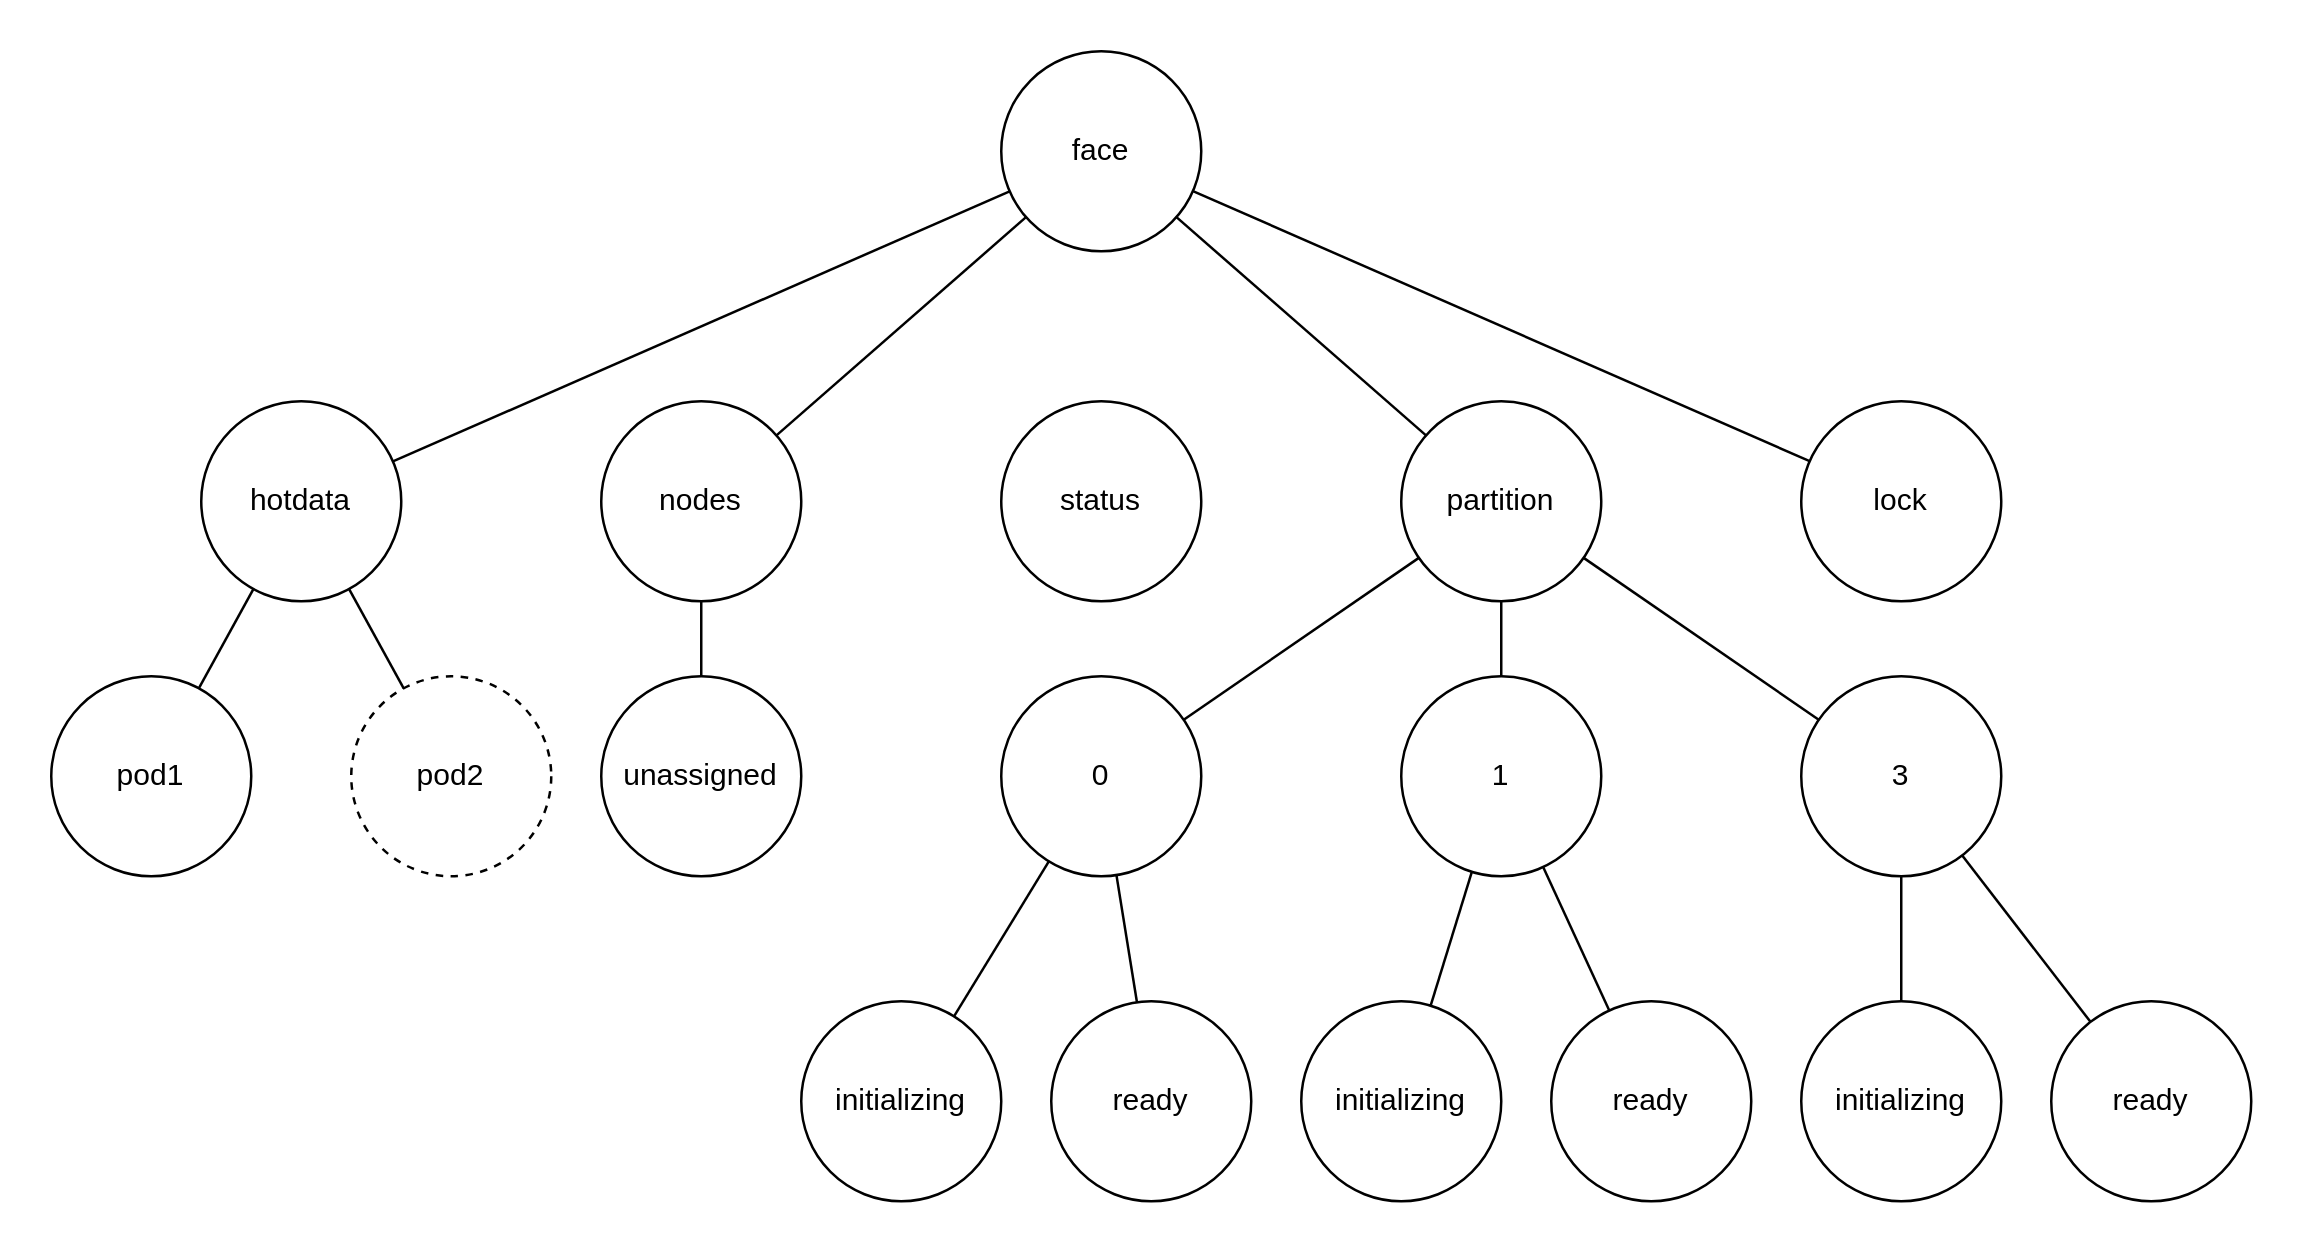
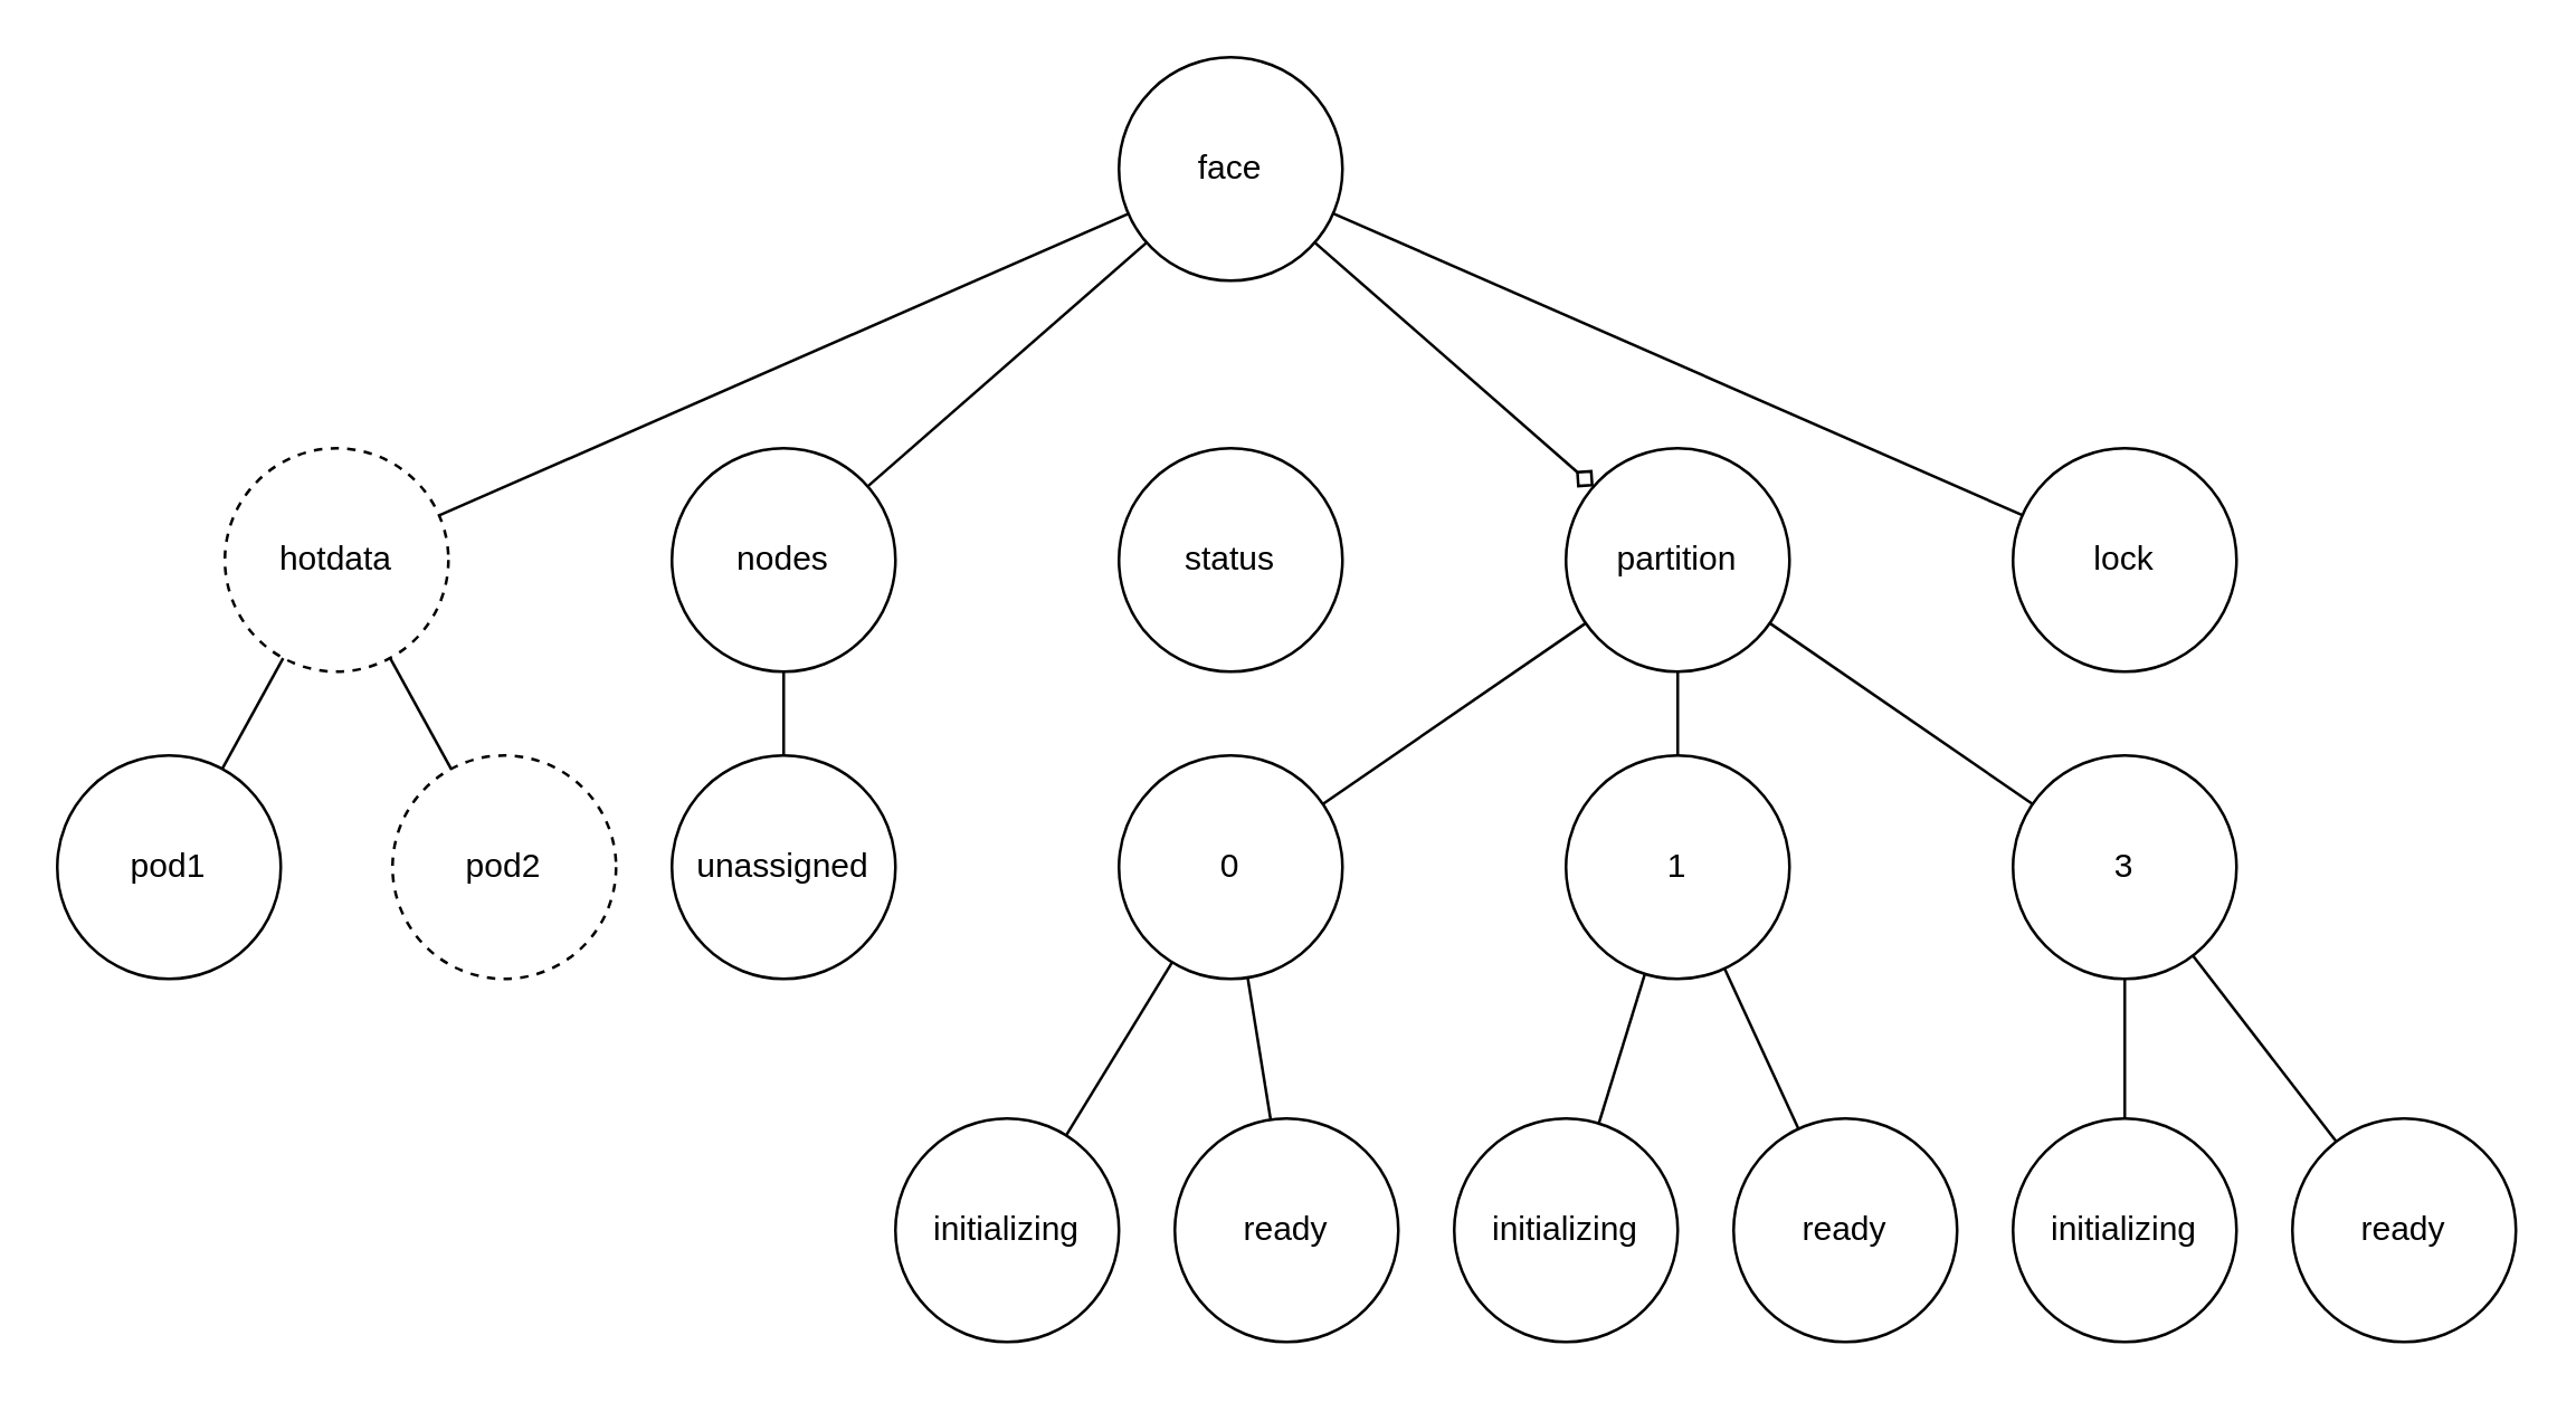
  <mxCell id="0" />
  <mxCell id="1" parent="0" />
  <mxCell id="2" value="" style="rounded=0;orthogonalLoop=1;jettySize=auto;html=1;endArrow=none;endFill=0;" parent="1" source="3" target="4" edge="1"><mxGeometry relative="1" as="geometry" /></mxCell>
  <mxCell id="3" value="face" style="ellipse;whiteSpace=wrap;html=1;aspect=fixed;" parent="1" vertex="1"><mxGeometry x="400" y="20" width="80" height="80" as="geometry" /></mxCell>
  <mxCell id="4" value="nodes" style="ellipse;whiteSpace=wrap;html=1;aspect=fixed;" parent="1" vertex="1"><mxGeometry x="240" y="160" width="80" height="80" as="geometry" /></mxCell>
  <mxCell id="5" value="partition" style="ellipse;whiteSpace=wrap;html=1;aspect=fixed;" parent="1" vertex="1"><mxGeometry x="560" y="160" width="80" height="80" as="geometry" /></mxCell>
  <mxCell id="6" value="unassigned" style="ellipse;whiteSpace=wrap;html=1;aspect=fixed;" parent="1" vertex="1"><mxGeometry x="240" y="270" width="80" height="80" as="geometry" /></mxCell>
- <mxCell id="7" value="" style="rounded=0;orthogonalLoop=1;jettySize=auto;html=1;endArrow=none;endFill=0;" parent="1" source="3" target="5" edge="1"><mxGeometry relative="1" as="geometry"><mxPoint x="347.897" y="103.98" as="sourcePoint" /><mxPoint x="309.964" y="165.934" as="targetPoint" /></mxGeometry></mxCell>
+ <mxCell id="7" value="" style="rounded=0;orthogonalLoop=1;jettySize=auto;html=1;endArrow=diamond;endFill=0;" parent="1" source="3" target="5" edge="1"><mxGeometry relative="1" as="geometry"><mxPoint x="347.897" y="103.98" as="sourcePoint" /><mxPoint x="309.964" y="165.934" as="targetPoint" /></mxGeometry></mxCell>
  <mxCell id="8" value="" style="rounded=0;orthogonalLoop=1;jettySize=auto;html=1;endArrow=none;endFill=0;" parent="1" source="6" target="4" edge="1"><mxGeometry relative="1" as="geometry"><mxPoint x="347.897" y="103.98" as="sourcePoint" /><mxPoint x="309.964" y="165.934" as="targetPoint" /></mxGeometry></mxCell>
  <mxCell id="9" value="0" style="ellipse;whiteSpace=wrap;html=1;aspect=fixed;" parent="1" vertex="1"><mxGeometry x="400" y="270" width="80" height="80" as="geometry" /></mxCell>
  <mxCell id="10" value="" style="rounded=0;orthogonalLoop=1;jettySize=auto;html=1;endArrow=none;endFill=0;" parent="1" source="9" target="5" edge="1"><mxGeometry relative="1" as="geometry"><mxPoint x="349.154" y="305.27" as="sourcePoint" /><mxPoint x="308.846" y="234.73" as="targetPoint" /></mxGeometry></mxCell>
  <mxCell id="11" value="1" style="ellipse;whiteSpace=wrap;html=1;aspect=fixed;" parent="1" vertex="1"><mxGeometry x="560" y="270" width="80" height="80" as="geometry" /></mxCell>
  <mxCell id="12" value="" style="rounded=0;orthogonalLoop=1;jettySize=auto;html=1;endArrow=none;endFill=0;" parent="1" source="11" target="5" edge="1"><mxGeometry relative="1" as="geometry"><mxPoint x="572.823" y="302.265" as="sourcePoint" /><mxPoint x="650.187" y="227.746" as="targetPoint" /></mxGeometry></mxCell>
  <mxCell id="13" value="3" style="ellipse;whiteSpace=wrap;html=1;aspect=fixed;" parent="1" vertex="1"><mxGeometry x="720" y="270" width="80" height="80" as="geometry" /></mxCell>
  <mxCell id="14" value="" style="rounded=0;orthogonalLoop=1;jettySize=auto;html=1;endArrow=none;endFill=0;" parent="1" source="13" target="5" edge="1"><mxGeometry relative="1" as="geometry"><mxPoint x="693.282" y="290.411" as="sourcePoint" /><mxPoint x="685.082" y="239.535" as="targetPoint" /></mxGeometry></mxCell>
  <mxCell id="15" value="initializing" style="ellipse;whiteSpace=wrap;html=1;aspect=fixed;" parent="1" vertex="1"><mxGeometry x="320" y="400" width="80" height="80" as="geometry" /></mxCell>
  <mxCell id="16" value="" style="rounded=0;orthogonalLoop=1;jettySize=auto;html=1;endArrow=none;endFill=0;" parent="1" source="15" target="9" edge="1"><mxGeometry relative="1" as="geometry"><mxPoint x="572.823" y="302.265" as="sourcePoint" /><mxPoint x="650.187" y="227.746" as="targetPoint" /></mxGeometry></mxCell>
  <mxCell id="17" value="ready" style="ellipse;whiteSpace=wrap;html=1;aspect=fixed;" parent="1" vertex="1"><mxGeometry x="420" y="400" width="80" height="80" as="geometry" /></mxCell>
  <mxCell id="18" value="" style="rounded=0;orthogonalLoop=1;jettySize=auto;html=1;endArrow=none;endFill=0;" parent="1" source="17" target="9" edge="1"><mxGeometry relative="1" as="geometry"><mxPoint x="478.941" y="417.956" as="sourcePoint" /><mxPoint x="520.172" y="362.128" as="targetPoint" /></mxGeometry></mxCell>
  <mxCell id="19" value="initializing" style="ellipse;whiteSpace=wrap;html=1;aspect=fixed;" parent="1" vertex="1"><mxGeometry x="520" y="400" width="80" height="80" as="geometry" /></mxCell>
  <mxCell id="20" value="ready" style="ellipse;whiteSpace=wrap;html=1;aspect=fixed;" parent="1" vertex="1"><mxGeometry x="620" y="400" width="80" height="80" as="geometry" /></mxCell>
  <mxCell id="21" value="" style="rounded=0;orthogonalLoop=1;jettySize=auto;html=1;endArrow=none;endFill=0;" parent="1" source="19" target="11" edge="1"><mxGeometry relative="1" as="geometry"><mxPoint x="317.082" y="420.563" as="sourcePoint" /><mxPoint x="382.869" y="349.392" as="targetPoint" /></mxGeometry></mxCell>
  <mxCell id="22" value="" style="rounded=0;orthogonalLoop=1;jettySize=auto;html=1;endArrow=none;endFill=0;" parent="1" source="20" target="11" edge="1"><mxGeometry relative="1" as="geometry"><mxPoint x="410" y="410" as="sourcePoint" /><mxPoint x="410" y="360" as="targetPoint" /></mxGeometry></mxCell>
  <mxCell id="23" value="initializing" style="ellipse;whiteSpace=wrap;html=1;aspect=fixed;" parent="1" vertex="1"><mxGeometry x="720" y="400" width="80" height="80" as="geometry" /></mxCell>
  <mxCell id="24" value="ready" style="ellipse;whiteSpace=wrap;html=1;aspect=fixed;" parent="1" vertex="1"><mxGeometry x="820" y="400" width="80" height="80" as="geometry" /></mxCell>
  <mxCell id="25" value="" style="rounded=0;orthogonalLoop=1;jettySize=auto;html=1;endArrow=none;endFill=0;" parent="1" source="23" target="13" edge="1"><mxGeometry relative="1" as="geometry"><mxPoint x="540.201" y="411.323" as="sourcePoint" /><mxPoint x="554.601" y="358.625" as="targetPoint" /></mxGeometry></mxCell>
  <mxCell id="26" value="" style="rounded=0;orthogonalLoop=1;jettySize=auto;html=1;endArrow=none;endFill=0;" parent="1" source="24" target="13" edge="1"><mxGeometry relative="1" as="geometry"><mxPoint x="628.054" y="416.558" as="sourcePoint" /><mxPoint x="586.89" y="353.479" as="targetPoint" /></mxGeometry></mxCell>
  <mxCell id="27" value="lock" style="ellipse;whiteSpace=wrap;html=1;aspect=fixed;" parent="1" vertex="1"><mxGeometry x="720" y="160" width="80" height="80" as="geometry" /></mxCell>
  <mxCell id="28" value="" style="rounded=0;orthogonalLoop=1;jettySize=auto;html=1;endArrow=none;endFill=0;" parent="1" source="3" target="27" edge="1"><mxGeometry relative="1" as="geometry"><mxPoint x="424.037" y="100.429" as="sourcePoint" /><mxPoint x="356.032" y="179.63" as="targetPoint" /></mxGeometry></mxCell>
  <mxCell id="29" value="status" style="ellipse;whiteSpace=wrap;html=1;aspect=fixed;" parent="1" vertex="1"><mxGeometry x="400" y="160" width="80" height="80" as="geometry" /></mxCell>
- <mxCell id="30" value="hotdata" style="ellipse;whiteSpace=wrap;html=1;aspect=fixed;" vertex="1" parent="1"><mxGeometry x="80" y="160" width="80" height="80" as="geometry" /></mxCell>
+ <mxCell id="30" value="hotdata" style="ellipse;whiteSpace=wrap;html=1;aspect=fixed;dashed=1;" vertex="1" parent="1"><mxGeometry x="80" y="160" width="80" height="80" as="geometry" /></mxCell>
  <mxCell id="31" value="" style="endArrow=none;html=1;rounded=0;" edge="1" parent="1" source="30" target="3"><mxGeometry width="50" height="50" relative="1" as="geometry"><mxPoint x="40" y="30" as="sourcePoint" /><mxPoint x="90" y="-20" as="targetPoint" /></mxGeometry></mxCell>
  <mxCell id="32" value="pod1" style="ellipse;whiteSpace=wrap;html=1;aspect=fixed;" vertex="1" parent="1"><mxGeometry x="20" y="270" width="80" height="80" as="geometry" /></mxCell>
  <mxCell id="33" value="pod2" style="ellipse;whiteSpace=wrap;html=1;aspect=fixed;dashed=1;" vertex="1" parent="1"><mxGeometry x="140" y="270" width="80" height="80" as="geometry" /></mxCell>
  <mxCell id="34" value="" style="endArrow=none;html=1;rounded=0;" edge="1" parent="1" source="32" target="30"><mxGeometry width="50" height="50" relative="1" as="geometry"><mxPoint x="-330" y="140" as="sourcePoint" /><mxPoint x="-280" y="90" as="targetPoint" /></mxGeometry></mxCell>
  <mxCell id="35" value="" style="endArrow=none;html=1;rounded=0;" edge="1" parent="1" source="33" target="30"><mxGeometry width="50" height="50" relative="1" as="geometry"><mxPoint x="-258.567" y="295.261" as="sourcePoint" /><mxPoint x="-181.453" y="234.713" as="targetPoint" /></mxGeometry></mxCell>
